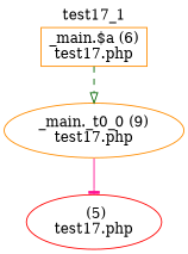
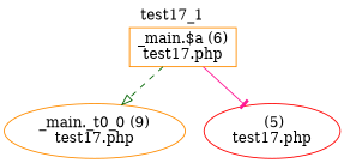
  digraph {
    label=test17_1
    labelloc=t
    node [color=darkorange shape=ellipse]
    n1 [label="_main.$a (6)\ntest17.php" shape=box]
    n2 [label="_main._t0_0 (9)\ntest17.php"]
    n3 [color=red label=" (5)\ntest17.php"]
    n1 -> n2 [arrowhead=onormal color=darkgreen style=dashed]
-   n2 -> n3 [arrowhead=tee color=deeppink style=solid]
+   n1 -> n3 [arrowhead=tee color=deeppink style=solid]
  }
